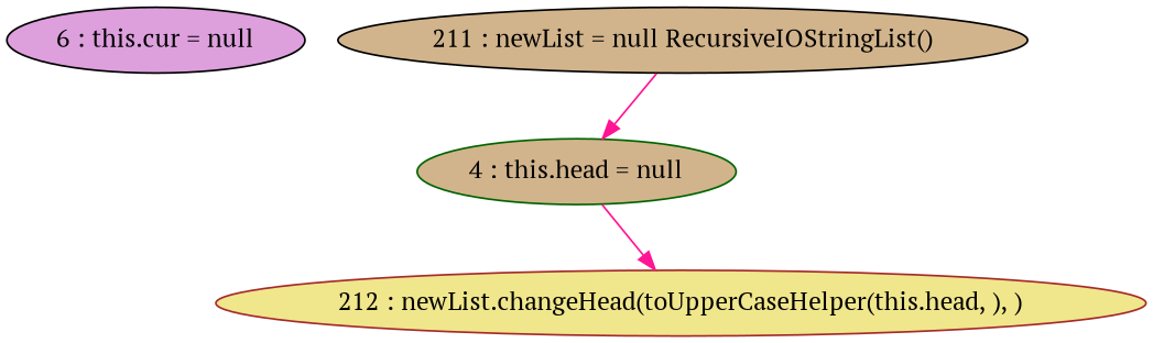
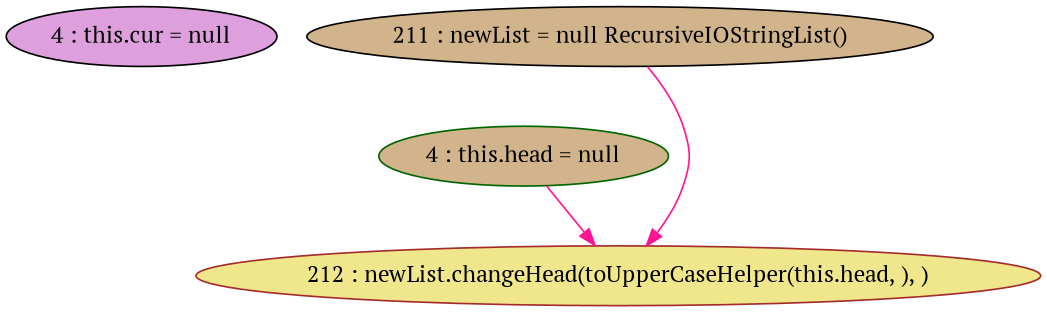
  digraph {
    fontname="PT Serif"
    node [color=black fillcolor=tan fontname="PT Serif" style=filled]
    edge [color=deeppink fontname="PT Serif"]
-   "4 : this.cur = null" [fillcolor=plum label="6 : this.cur = null"]
+   "4 : this.cur = null" [fillcolor=plum]
    "4 : this.head = null" [color=darkgreen]
    "212 : newList.changeHead(toUpperCaseHelper(this.head, ), )" [color=brown fillcolor=khaki]
    n4 [label="211 : newList = null RecursiveIOStringList()"]
    "4 : this.head = null" -> "212 : newList.changeHead(toUpperCaseHelper(this.head, ), )"
-   n4 -> "4 : this.head = null"
+   n4 -> "212 : newList.changeHead(toUpperCaseHelper(this.head, ), )"
  }
